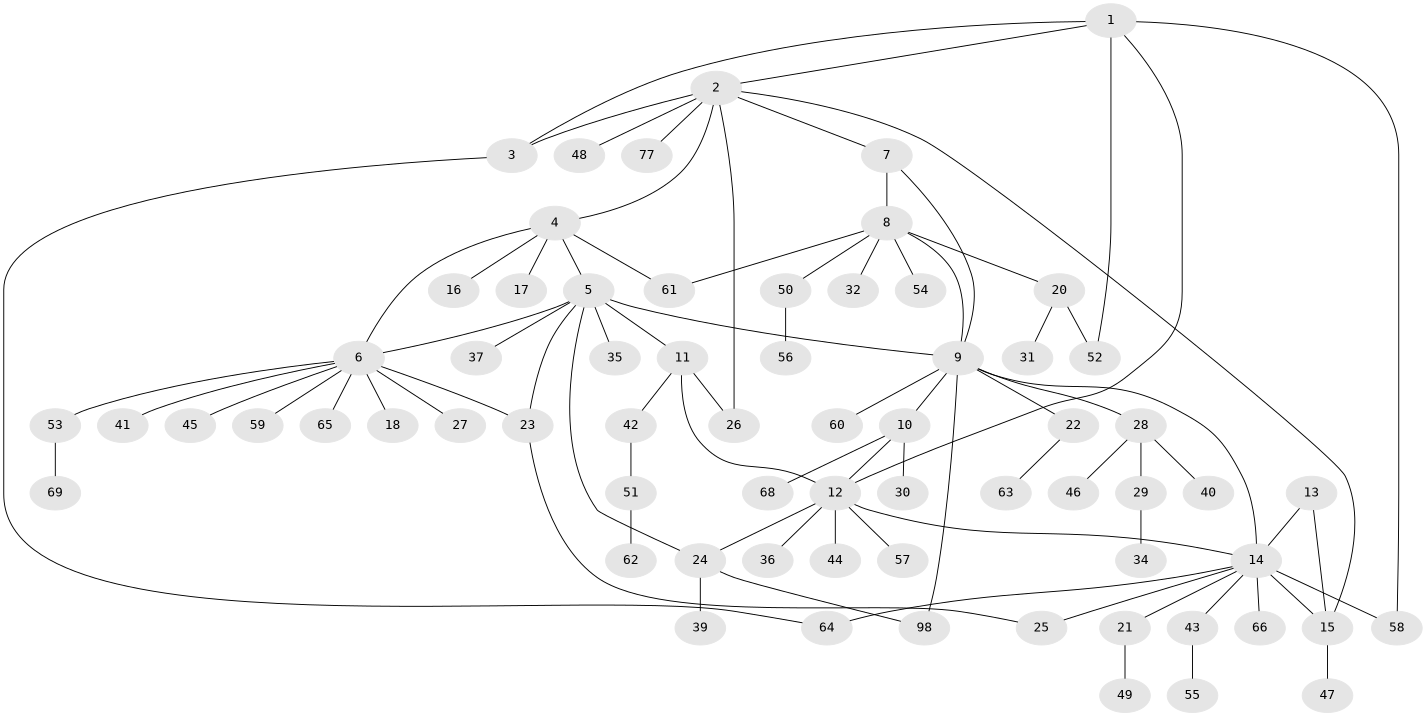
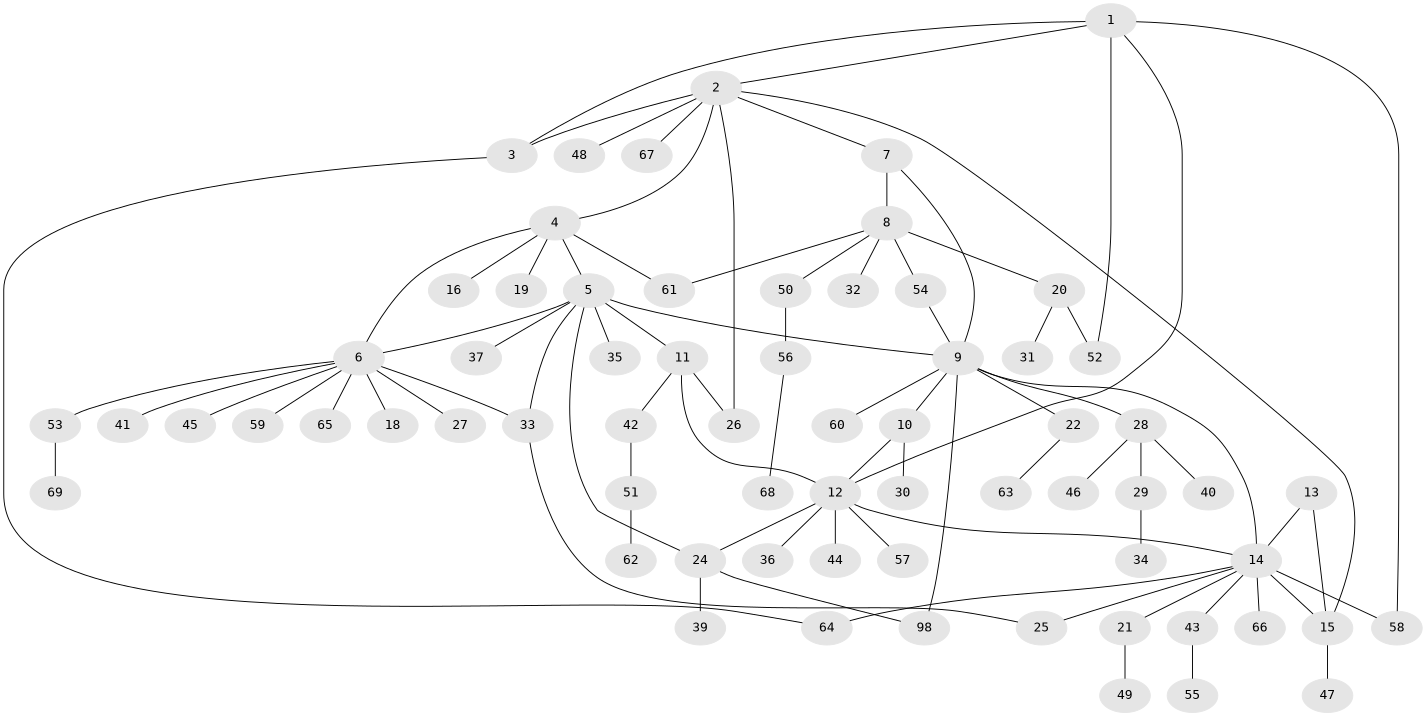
  graph {
    fontname="DejaVu Sans Mono"
    node [color=gray90 fontname="DejaVu Sans Mono" style=filled]
    edge [fontname="DejaVu Sans Mono"]
    1
    2
    3
    12
    52
    58
    4
    7
    15
    26
    48
-   67 [label=77]
+   67
    64
    24
    14
    36
    44
    57
    5
    6
    16
-   17
+   17 [label=19]
    61
    9
    8
    47
    11
    35
    37
-   23
+   23 [label=33]
    18
    27
    41
    45
    53
    59
    65
    10
    22
    28
    n41 [label=98]
    60
    42
    13
    39
    25
    69
    20
    32
    50
    54
    31
    56
    30
    21
    43
    66
    63
    29
    40
    46
    51
    49
    55
    34
    62
    68
    1 -- 2
    1 -- 3
    1 -- 12
    1 -- 52
    1 -- 58
    2 -- 3
    2 -- 4
    2 -- 7
    2 -- 15
    2 -- 26
    2 -- 48
    2 -- 67
    3 -- 64
    12 -- 24
    12 -- 14
    12 -- 36
    12 -- 44
    12 -- 57
    4 -- 5
    4 -- 6
    4 -- 16
    4 -- 17
    4 -- 61
    7 -- 9
    7 -- 8
    15 -- 47
    24 -- n41
    24 -- 39
    14 -- 58
    14 -- 15
    14 -- 64
    14 -- 25
    14 -- 21
    14 -- 43
    14 -- 66
    5 -- 24
    5 -- 6
    5 -- 9
    5 -- 11
    5 -- 35
    5 -- 37
    5 -- 23
    6 -- 23
    6 -- 18
    6 -- 27
    6 -- 41
    6 -- 45
    6 -- 53
    6 -- 59
    6 -- 65
    9 -- 14
    9 -- 10
    9 -- 22
    9 -- 28
    9 -- n41
    9 -- 60
    8 -- 61
-   8 -- 9
+   54 -- 9
    8 -- 20
    8 -- 32
    8 -- 50
    8 -- 54
    11 -- 12
    11 -- 26
    11 -- 42
    23 -- 25
    53 -- 69
    10 -- 12
    10 -- 30
    22 -- 63
    28 -- 29
    28 -- 40
    28 -- 46
    42 -- 51
    13 -- 15
    13 -- 14
    20 -- 52
    20 -- 31
    50 -- 56
-   10 -- 68
+   56 -- 68
    21 -- 49
    43 -- 55
    29 -- 34
    51 -- 62
  }
